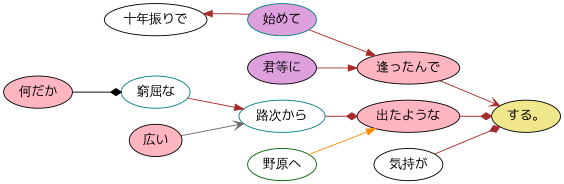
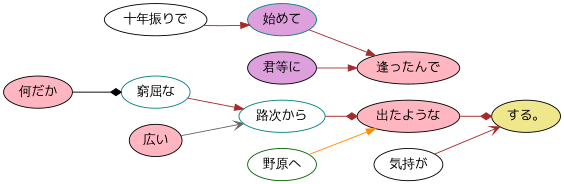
  digraph {
    fontname="Liberation Mono"
    rankdir=LR
    node [color=black fillcolor=white fontname="Liberation Mono" style=filled]
    edge [arrowhead=normal color=brown fontname="Liberation Mono"]
    n1 [label="十年振りで"]
    n2 [color=teal fillcolor=plum label="始めて"]
    n3 [fillcolor=lightpink label="逢ったんで"]
    n4 [fillcolor=khaki label="する。"]
    n5 [fillcolor=plum label="君等に"]
    n6 [fillcolor=lightpink label="何だか"]
    n7 [color=teal label="窮屈な"]
    n8 [color=teal label="路次から"]
    n9 [fillcolor=lightpink label="出たような"]
    n10 [fillcolor=lightpink label="広い"]
    n11 [color=darkgreen label="野原へ"]
    n12 [label="気持が"]
-   n2 -> n1
+   n1 -> n2
    n2 -> n3
-   n3 -> n4 [arrowhead=vee]
    n5 -> n3
    n6 -> n7 [arrowhead=diamond color=black]
    n7 -> n8
    n8 -> n9 [arrowhead=diamond]
    n9 -> n4 [arrowhead=diamond]
    n10 -> n8 [arrowhead=vee color=gray40]
    n11 -> n9 [color=darkorange]
-   n12 -> n4 [arrowhead=diamond]
+   n12 -> n4 [arrowhead=vee]
  }
